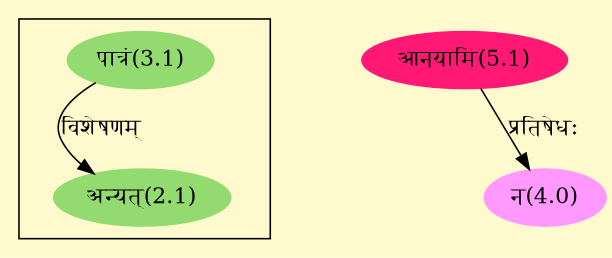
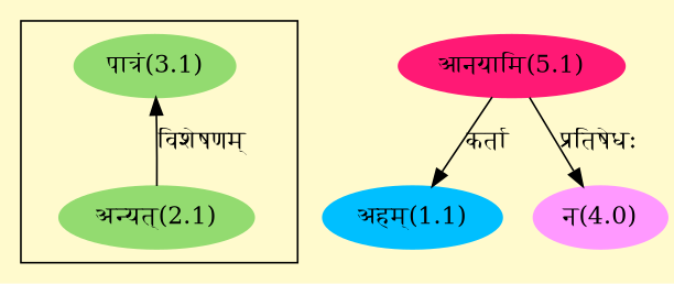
  digraph {
    bgcolor=lemonchiffon1
    compound=true
    rankdir=BT
    node [color="#93DB70" style=filled]
    edge [dir=back]
    n1 [label="अन्यत्(2.1)"]
    n2 [label="पात्रं(3.1)"]
    n3 [color="#FF1975" label="आनयामि(5.1)"]
+   n4 [color="#00BFFF" label="अहम्(1.1)"]
    n5 [color="#FF99FF" label="न(4.0)"]
    subgraph cluster_1 {
      n1
      n2
    }
-   n1 -> n2 [label="विशेषणम्"]
+   n2 -> n1 [label="विशेषणम्"]
+   n4 -> n3 [label="कर्ता"]
    n5 -> n3 [label="प्रतिषेधः"]
  }
